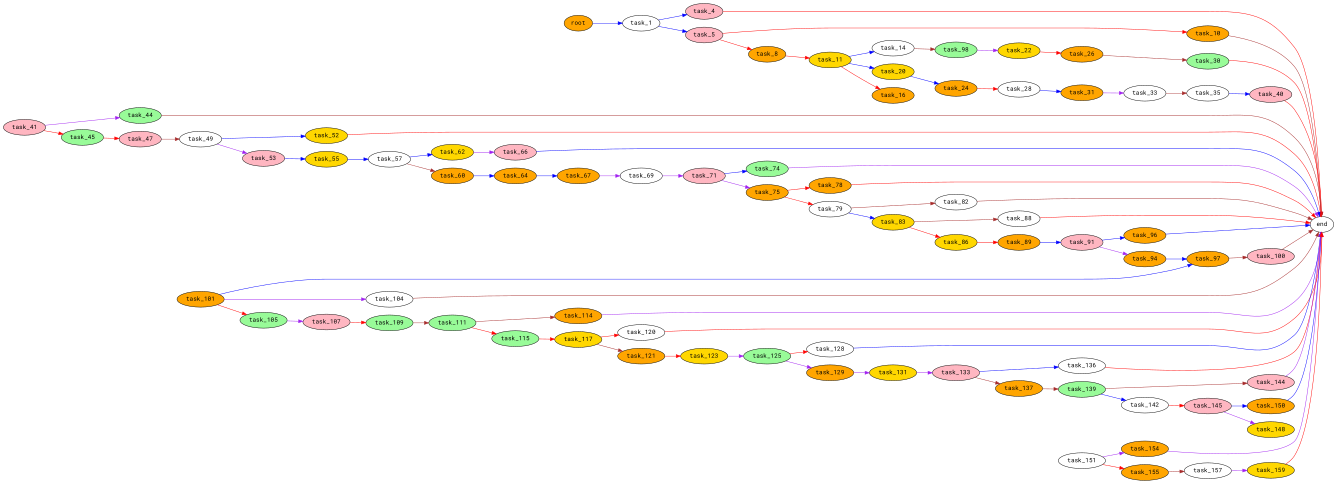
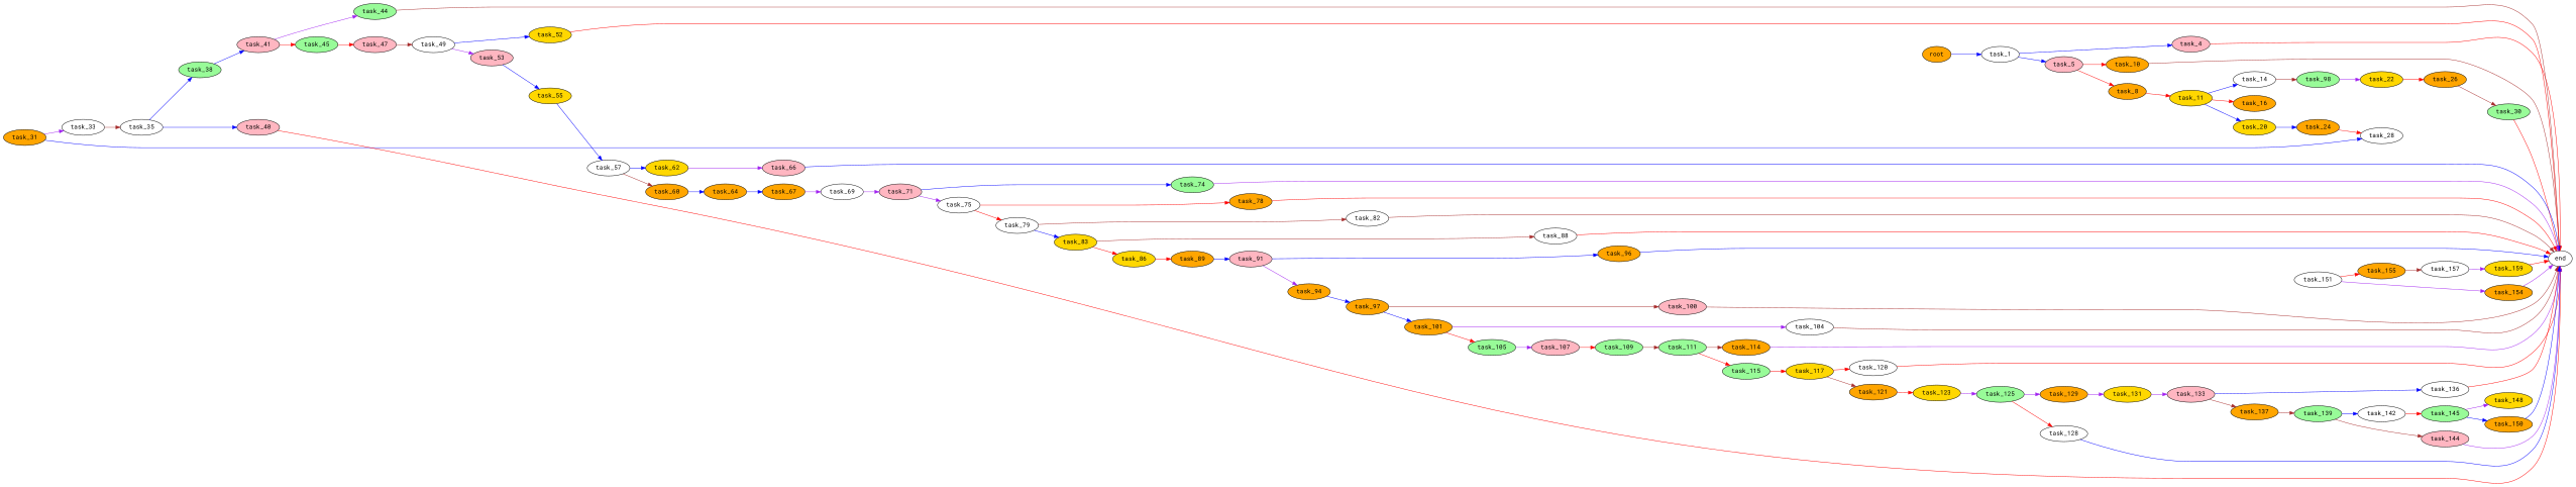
  digraph {
    fontname="Roboto Mono"
    rankdir=LR
    node [fillcolor=orange fontname="Roboto Mono" style=filled]
    edge [color=red fontname="Roboto Mono"]
    task_1 [fillcolor=white]
    root
    task_4 [fillcolor=lightpink]
    task_5 [fillcolor=lightpink]
    end [fillcolor=white]
    task_8
    task_10
    task_11 [fillcolor=gold]
    task_14 [fillcolor=white]
    task_16
    task_20 [fillcolor=gold]
    n12 [fillcolor=palegreen label=task_98]
    task_22 [fillcolor=gold]
    task_24
    task_26
    task_28 [fillcolor=white]
    task_30 [fillcolor=palegreen]
    task_31
    task_33 [fillcolor=white]
    task_35 [fillcolor=white]
+   task_38 [fillcolor=palegreen]
    task_40 [fillcolor=lightpink]
    task_41 [fillcolor=lightpink]
    task_44 [fillcolor=palegreen]
    task_45 [fillcolor=palegreen]
    task_47 [fillcolor=lightpink]
    task_49 [fillcolor=white]
    task_52 [fillcolor=gold]
    task_53 [fillcolor=lightpink]
    task_55 [fillcolor=gold]
    task_57 [fillcolor=white]
    task_60
    task_62 [fillcolor=gold]
    task_64
    task_66 [fillcolor=lightpink]
    task_67
    task_69 [fillcolor=white]
    task_71 [fillcolor=lightpink]
    task_74 [fillcolor=palegreen]
-   task_75
+   task_75 [fillcolor=white]
    task_78
    task_79 [fillcolor=white]
    task_82 [fillcolor=white]
    task_83 [fillcolor=gold]
    task_86 [fillcolor=gold]
    task_88 [fillcolor=white]
    task_89
    task_91 [fillcolor=lightpink]
    task_94
    task_96
    task_97
    task_100 [fillcolor=lightpink]
    task_101
    task_104 [fillcolor=white]
    task_105 [fillcolor=palegreen]
    task_107 [fillcolor=lightpink]
    task_109 [fillcolor=palegreen]
    task_111 [fillcolor=palegreen]
    task_114
    task_115 [fillcolor=palegreen]
    task_117 [fillcolor=gold]
    task_120 [fillcolor=white]
    task_121
    task_123 [fillcolor=gold]
    task_125 [fillcolor=palegreen]
    task_128 [fillcolor=white]
    task_129
    task_131 [fillcolor=gold]
    task_133 [fillcolor=lightpink]
    task_136 [fillcolor=white]
    task_137
    task_139 [fillcolor=palegreen]
    task_142 [fillcolor=white]
    task_144 [fillcolor=lightpink]
-   task_145 [fillcolor=lightpink]
+   task_145 [fillcolor=palegreen]
    task_148 [fillcolor=gold]
    task_150
    task_151 [fillcolor=white]
    task_154
    task_155
    task_157 [fillcolor=white]
    task_159 [fillcolor=gold]
    task_1 -> task_4 [color=blue]
    task_1 -> task_5 [color=blue]
    root -> task_1 [color=blue]
    task_4 -> end
    task_5 -> task_8
    task_5 -> task_10
    task_8 -> task_11
    task_10 -> end [color=brown]
    task_11 -> task_14 [color=blue]
    task_11 -> task_16
    task_11 -> task_20 [color=blue]
    task_14 -> n12 [color=brown]
    task_20 -> task_24 [color=blue]
    n12 -> task_22 [color=purple]
    task_22 -> task_26
    task_24 -> task_28
    task_26 -> task_30 [color=brown]
-   task_28 -> task_31 [color=blue]
+   task_31 -> task_28 [color=blue]
    task_30 -> end
    task_31 -> task_33 [color=purple]
    task_33 -> task_35 [color=brown]
+   task_35 -> task_38 [color=blue]
    task_35 -> task_40 [color=blue]
+   task_38 -> task_41 [color=blue]
    task_40 -> end
    task_41 -> task_44 [color=purple]
    task_41 -> task_45
    task_44 -> end [color=brown]
    task_45 -> task_47
    task_47 -> task_49 [color=brown]
    task_49 -> task_52 [color=blue]
    task_49 -> task_53 [color=purple]
    task_52 -> end
    task_53 -> task_55 [color=blue]
    task_55 -> task_57 [color=blue]
    task_57 -> task_60 [color=brown]
    task_57 -> task_62 [color=blue]
    task_60 -> task_64 [color=blue]
    task_62 -> task_66 [color=purple]
    task_64 -> task_67 [color=blue]
    task_66 -> end [color=blue]
    task_67 -> task_69 [color=purple]
    task_69 -> task_71 [color=purple]
    task_71 -> task_74 [color=blue]
    task_71 -> task_75 [color=purple]
    task_74 -> end [color=purple]
    task_75 -> task_78
    task_75 -> task_79
    task_78 -> end
    task_79 -> task_82 [color=brown]
    task_79 -> task_83 [color=blue]
    task_82 -> end [color=brown]
    task_83 -> task_86
    task_83 -> task_88 [color=brown]
    task_86 -> task_89
    task_88 -> end
    task_89 -> task_91 [color=blue]
    task_91 -> task_94 [color=purple]
    task_91 -> task_96 [color=blue]
    task_94 -> task_97 [color=blue]
    task_96 -> end [color=blue]
    task_97 -> task_100 [color=brown]
-   task_101 -> task_97 [color=blue]
+   task_97 -> task_101 [color=blue]
    task_100 -> end [color=brown]
    task_101 -> task_104 [color=purple]
    task_101 -> task_105
    task_104 -> end [color=brown]
    task_105 -> task_107 [color=purple]
    task_107 -> task_109
    task_109 -> task_111 [color=brown]
    task_111 -> task_114 [color=brown]
    task_111 -> task_115
    task_114 -> end [color=purple]
    task_115 -> task_117
    task_117 -> task_120
    task_117 -> task_121 [color=brown]
    task_120 -> end
    task_121 -> task_123
    task_123 -> task_125 [color=purple]
    task_125 -> task_128
    task_125 -> task_129 [color=purple]
    task_128 -> end [color=blue]
    task_129 -> task_131 [color=purple]
    task_131 -> task_133 [color=purple]
    task_133 -> task_136 [color=blue]
    task_133 -> task_137 [color=brown]
    task_136 -> end
    task_137 -> task_139 [color=brown]
    task_139 -> task_142 [color=blue]
    task_139 -> task_144 [color=brown]
    task_142 -> task_145
    task_144 -> end [color=purple]
    task_145 -> task_148 [color=purple]
    task_145 -> task_150 [color=blue]
    task_150 -> end [color=blue]
    task_151 -> task_154 [color=purple]
    task_151 -> task_155
    task_154 -> end [color=purple]
    task_155 -> task_157 [color=brown]
    task_157 -> task_159 [color=purple]
    task_159 -> end
  }
